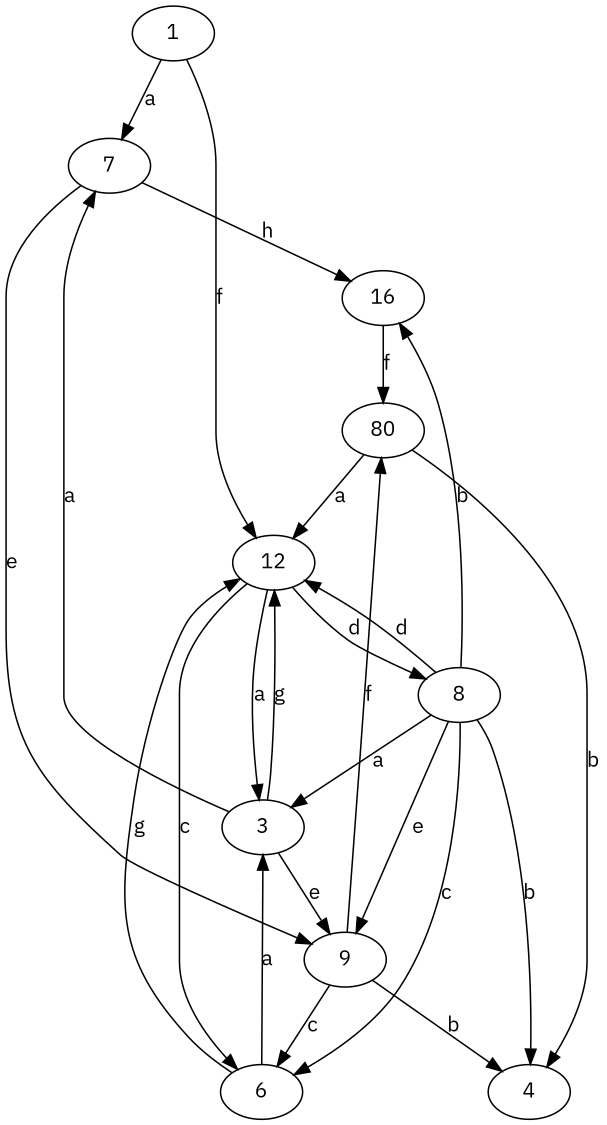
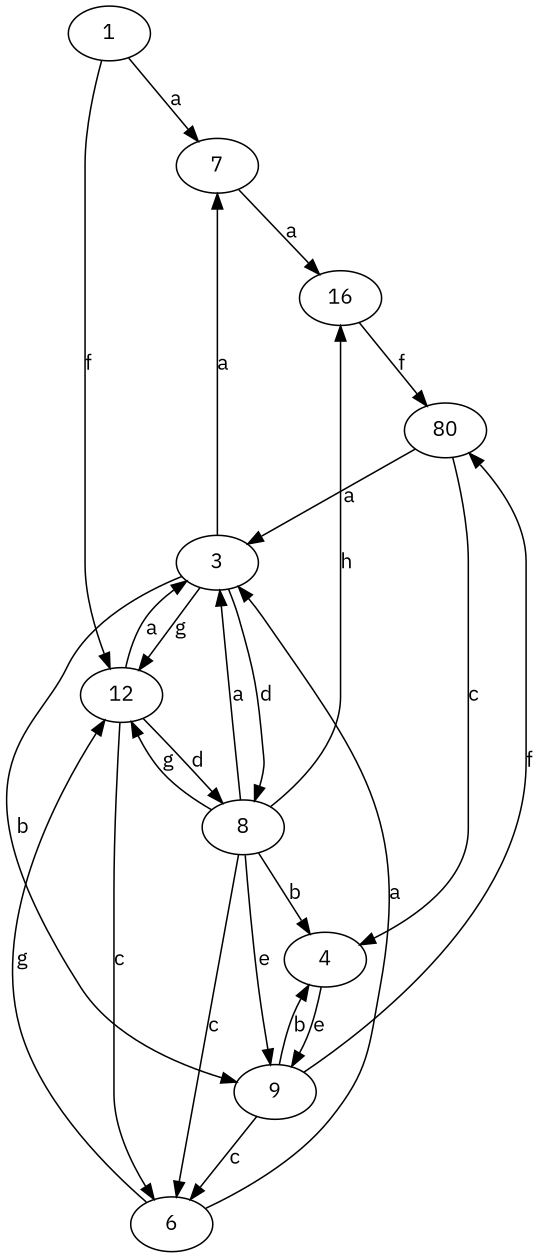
  strict digraph {
    fontname="IBM Plex Sans"
    node [fontname="IBM Plex Sans"]
    edge [fontname="IBM Plex Sans"]
    n1 [label=7]
    n2 [label=16]
    n3 [label=80]
    3
    8
    9
    12
    4
    6
    1
-   n1 -> n2 [label=h]
+   n1 -> n2 [label=a]
    n2 -> n3 [label=f]
-   n3 -> 12 [label=a]
-   n3 -> 4 [label=b]
+   n3 -> 3 [label=a]
+   n3 -> 4 [label=c]
    3 -> n1 [label=a]
-   3 -> 9 [label=e]
+   3 -> 8 [label=d]
+   3 -> 9 [label=b]
    3 -> 12 [label=g]
-   8 -> n2 [label=b]
+   8 -> n2 [label=h]
    8 -> 3 [label=a]
    8 -> 9 [label=e]
-   8 -> 12 [label=d]
+   8 -> 12 [label=g]
    8 -> 4 [label=b]
    8 -> 6 [label=c]
    9 -> n3 [label=f]
    9 -> 4 [label=b]
    9 -> 6 [label=c]
    12 -> 3 [label=a]
    12 -> 8 [label=d]
    12 -> 6 [label=c]
-   n1 -> 9 [label=e]
+   4 -> 9 [label=e]
    6 -> 3 [label=a]
    6 -> 12 [label=g]
    1 -> n1 [label=a]
    1 -> 12 [label=f]
  }
